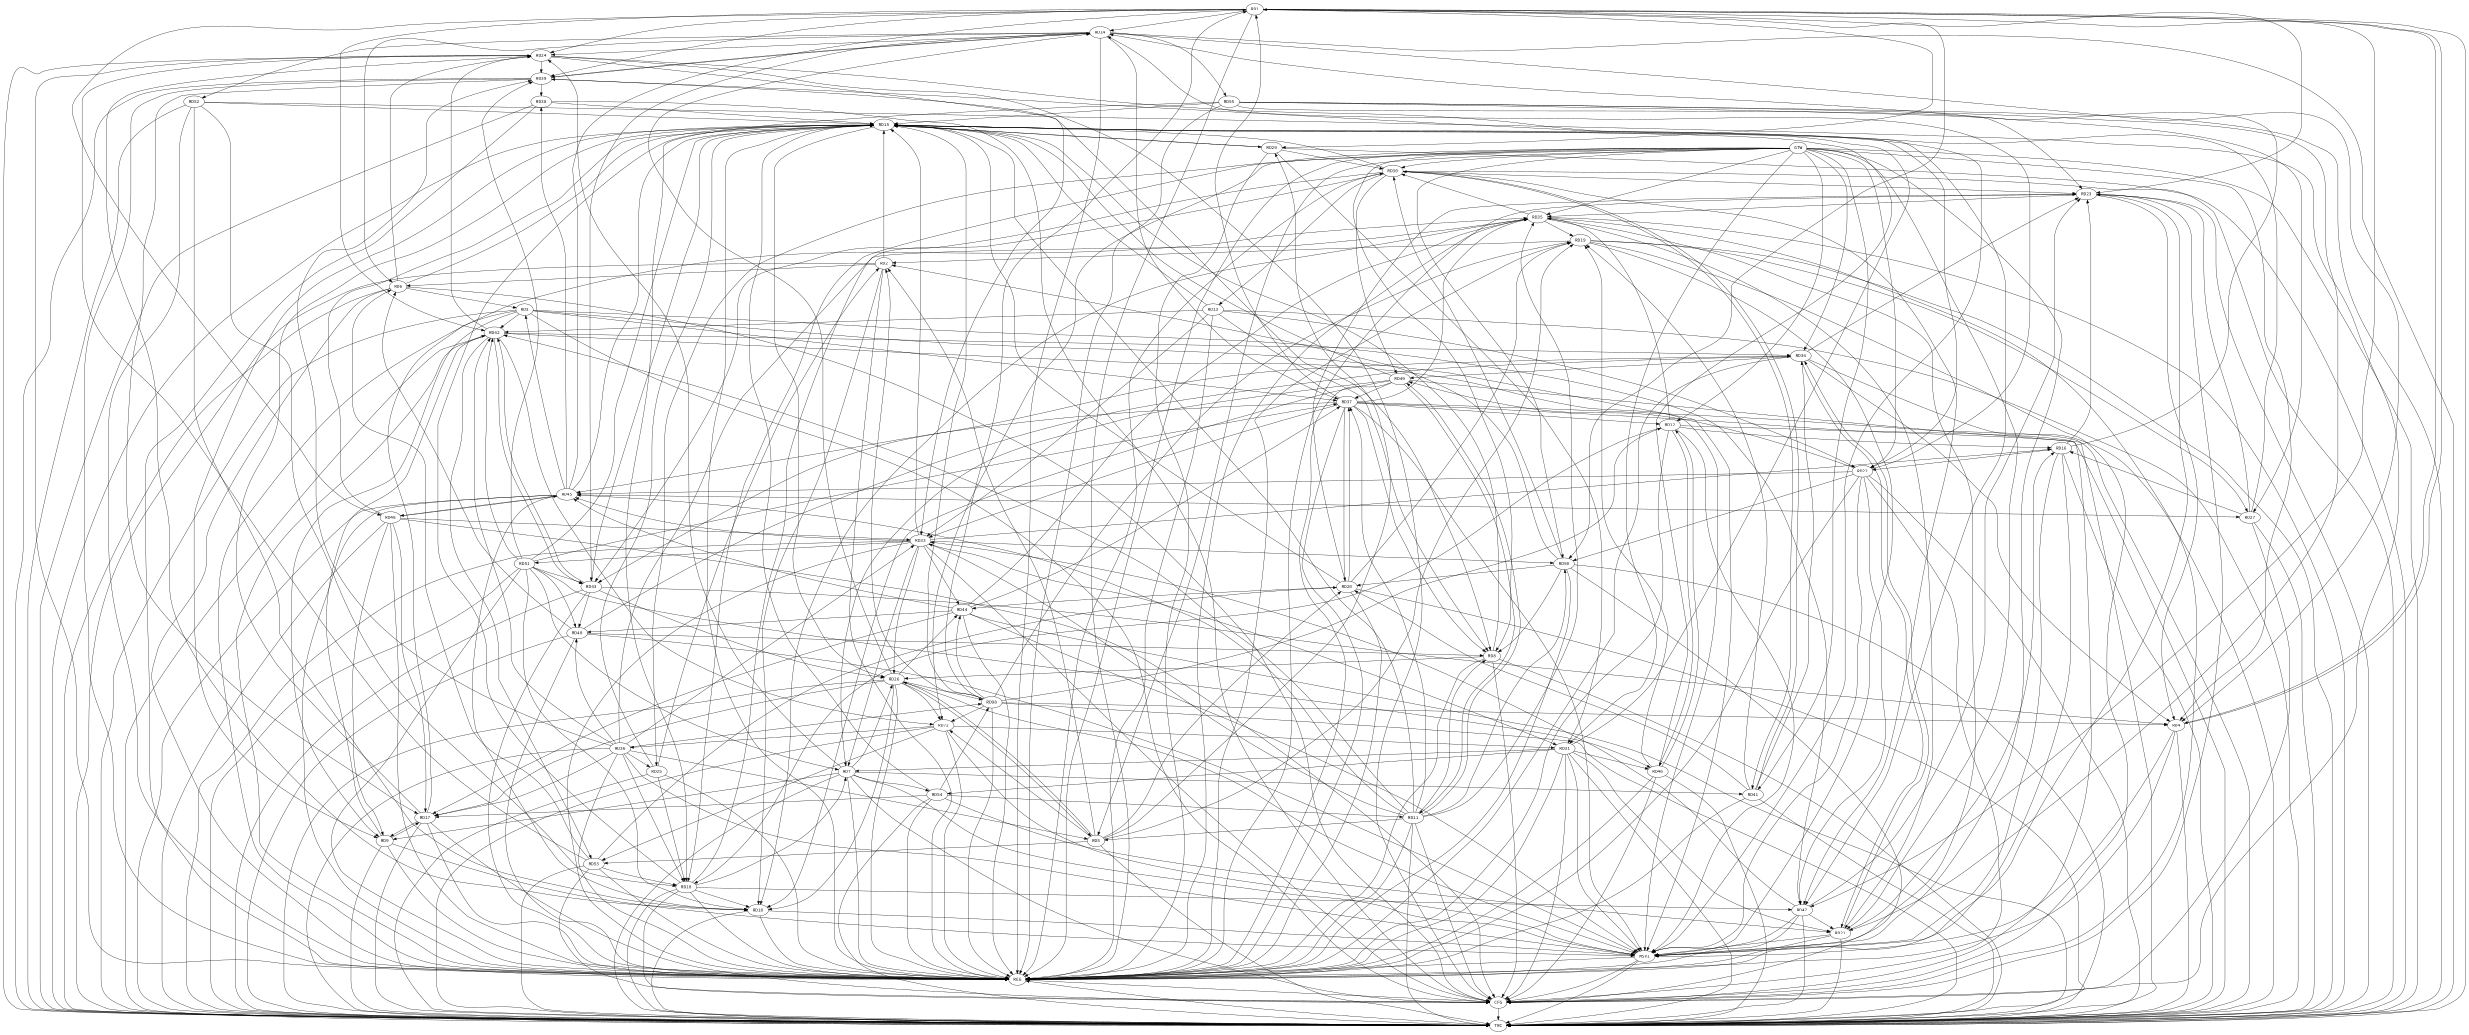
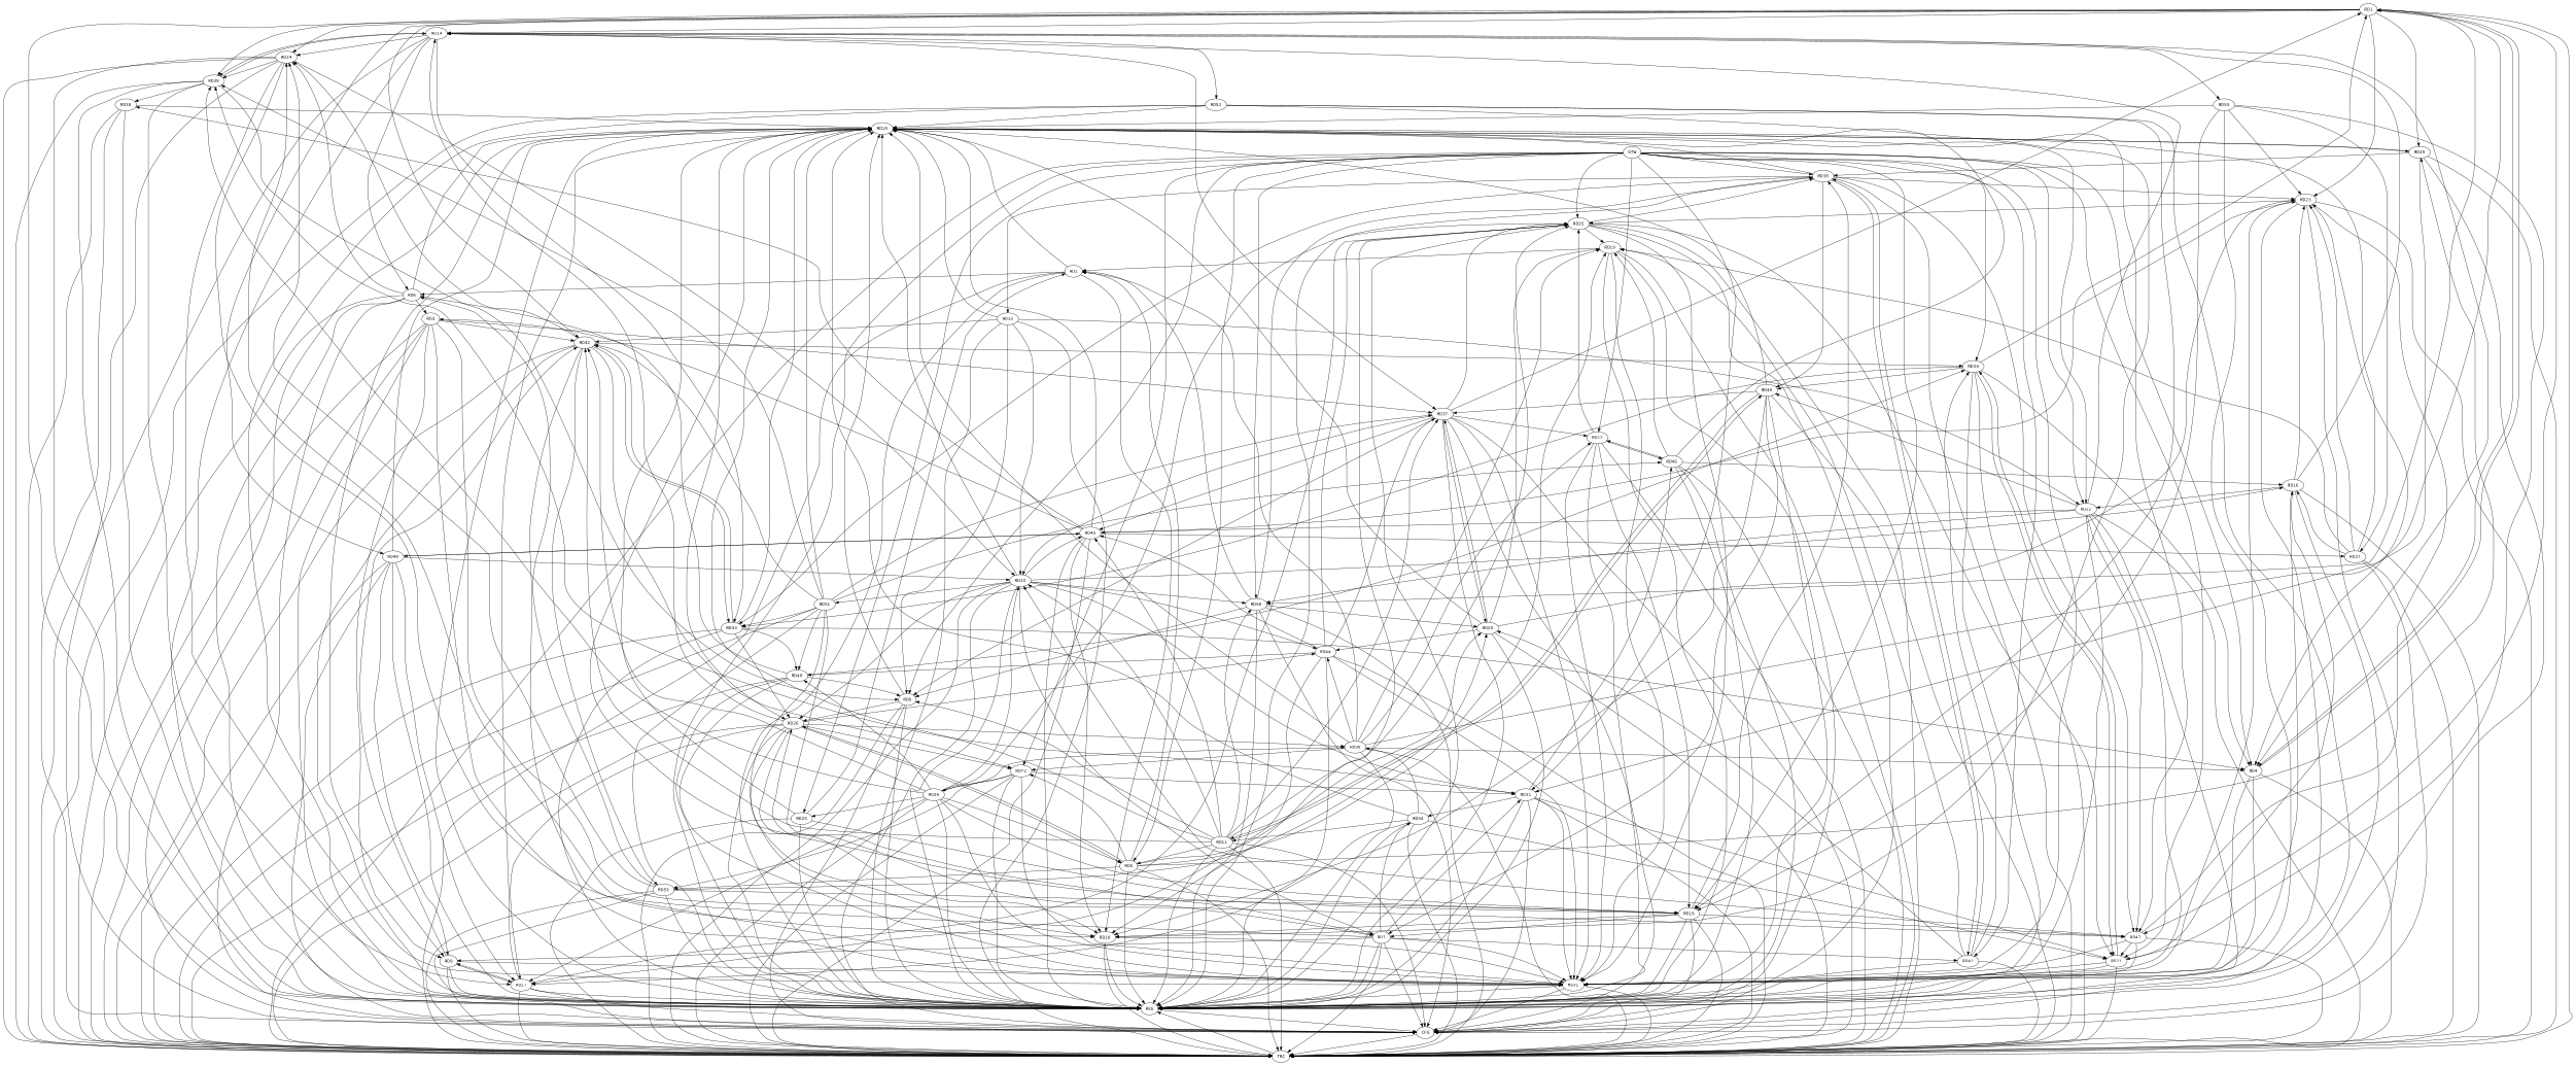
  strict digraph {
    fontname="Source Code Pro"
    node [fontname="Source Code Pro"]
    edge [fontname="Source Code Pro"]
    n1 [label=RD1]
    n2 [label=RD4]
    n3 [label=RD14]
    n4 [label=RD23]
    n5 [label=RD24]
    n6 [label=RD29]
    n7 [label=RD39]
    n8 [label=RD42]
    n9 [label=RD47]
    n10 [label=RD48]
    n11 [label=RD50]
    n12 [label=REG]
    n13 [label=TRC]
    n14 [label=MSV1]
    n15 [label=RD6]
    n16 [label=RD37]
    n17 [label=RD43]
    n18 [label=RD52]
    n19 [label=RD55]
    n20 [label=CFG]
    n21 [label=RD35]
    n22 [label=RD10]
    n23 [label=RD33]
    n24 [label=RD15]
    n25 [label=RD31]
    n26 [label=RD30]
    n27 [label=RD8]
    n28 [label=RD17]
    n29 [label=RD38]
    n30 [label=RD72]
    n31 [label=RD53]
    n32 [label=RD34]
    n33 [label=RD21]
    n34 [label=RD9]
    n35 [label=RD45]
    n36 [label=RD2]
    n37 [label=RD20]
    n38 [label=RD3]
    n39 [label=RD26]
    n40 [label=RD22]
    n41 [label=RD12]
    n42 [label=RD5]
    n43 [label=RD19]
    n44 [label=RD44]
    n45 [label=RD98]
    n46 [label=RD36]
    n47 [label=RD18]
    n48 [label=RD7]
    n49 [label=RD41]
    n50 [label=RD54]
    n51 [label=RD46]
    n52 [label=RD11]
    n53 [label=RD49]
    n54 [label=RD16]
    n55 [label=RD51]
    n56 [label=RD27]
    n57 [label=RD13]
    n58 [label=RD40]
    n59 [label=RD25]
    n60 [label=GTW]
    n1 -> n2
    n1 -> n3
    n1 -> n4
    n1 -> n5
    n1 -> n6
    n1 -> n7
    n1 -> n8
    n1 -> n9
    n1 -> n10
    n1 -> n11
    n1 -> n12
    n1 -> n13
    n2 -> n1
    n2 -> n12
    n2 -> n13
    n2 -> n14
    n3 -> n2
    n3 -> n5
    n3 -> n7
    n3 -> n12
    n3 -> n13
    n3 -> n15
    n3 -> n16
    n3 -> n17
    n3 -> n18
    n3 -> n19
    n4 -> n2
    n4 -> n12
    n4 -> n13
    n4 -> n14
    n4 -> n20
    n4 -> n21
    n5 -> n7
    n5 -> n12
    n5 -> n13
    n5 -> n14
    n5 -> n20
    n5 -> n22
    n5 -> n23
    n6 -> n12
    n6 -> n13
    n6 -> n24
    n6 -> n25
    n6 -> n26
    n7 -> n3
    n7 -> n12
    n7 -> n13
    n7 -> n27
    n7 -> n28
    n7 -> n29
    n8 -> n5
    n8 -> n12
    n8 -> n13
    n8 -> n14
    n8 -> n17
    n8 -> n30
    n8 -> n31
    n8 -> n32
    n9 -> n4
    n9 -> n12
    n9 -> n13
    n9 -> n14
    n9 -> n23
    n9 -> n33
    n10 -> n12
    n10 -> n13
    n10 -> n20
    n10 -> n23
    n10 -> n24
    n10 -> n28
    n10 -> n34
    n10 -> n35
    n11 -> n12
    n11 -> n13
    n11 -> n20
    n11 -> n26
    n11 -> n27
    n11 -> n36
    n11 -> n37
    n12 -> n20
    n13 -> n12
    n14 -> n12
    n14 -> n13
    n14 -> n20
    n15 -> n5
    n15 -> n12
    n15 -> n13
    n15 -> n20
    n15 -> n24
    n15 -> n38
    n16 -> n1
    n16 -> n12
    n16 -> n13
    n16 -> n14
    n16 -> n20
    n16 -> n21
    n16 -> n23
    n16 -> n27
    n16 -> n35
    n16 -> n37
    n16 -> n41
    n17 -> n2
    n17 -> n8
    n17 -> n12
    n17 -> n13
    n17 -> n24
    n17 -> n39
    n17 -> n58
    n18 -> n12
    n18 -> n13
    n18 -> n20
    n18 -> n22
    n18 -> n24
    n18 -> n47
    n19 -> n4
    n19 -> n12
-   n19 -> n13
    n19 -> n24
    n19 -> n33
    n19 -> n47
    n19 -> n56
    n20 -> n13
    n21 -> n12
    n21 -> n13
    n21 -> n14
    n21 -> n20
    n21 -> n22
    n21 -> n26
    n21 -> n33
    n21 -> n43
    n22 -> n12
    n22 -> n13
    n22 -> n14
    n23 -> n11
    n23 -> n12
    n23 -> n13
    n23 -> n20
    n23 -> n24
    n23 -> n25
    n23 -> n35
    n23 -> n39
    n23 -> n44
    n23 -> n48
    n23 -> n54
    n23 -> n55
    n24 -> n6
    n24 -> n9
    n24 -> n12
    n24 -> n13
    n24 -> n34
    n24 -> n39
    n24 -> n40
    n25 -> n7
    n25 -> n12
    n25 -> n13
    n25 -> n14
    n25 -> n20
    n25 -> n33
    n25 -> n50
    n25 -> n51
    n26 -> n4
    n26 -> n9
    n26 -> n12
    n26 -> n13
    n26 -> n17
    n26 -> n24
    n26 -> n49
    n26 -> n53
    n26 -> n57
    n27 -> n12
    n27 -> n13
    n27 -> n20
    n27 -> n24
    n27 -> n39
    n28 -> n12
    n28 -> n13
    n28 -> n20
    n28 -> n21
    n28 -> n24
    n28 -> n34
    n29 -> n12
    n29 -> n13
    n29 -> n20
    n29 -> n24
    n30 -> n12
    n30 -> n13
    n30 -> n14
    n30 -> n25
    n30 -> n31
    n30 -> n46
    n31 -> n5
    n31 -> n12
    n31 -> n13
    n31 -> n15
    n31 -> n20
    n31 -> n37
    n31 -> n47
    n32 -> n2
    n32 -> n4
    n32 -> n12
    n32 -> n13
    n32 -> n17
    n32 -> n33
    n32 -> n53
    n33 -> n12
    n33 -> n13
    n33 -> n14
    n33 -> n32
    n33 -> n54
    n34 -> n8
    n34 -> n12
    n34 -> n13
    n34 -> n14
    n34 -> n28
    n35 -> n1
    n35 -> n10
    n35 -> n12
    n35 -> n13
    n35 -> n22
    n35 -> n24
    n35 -> n29
    n35 -> n38
    n35 -> n56
    n36 -> n12
    n36 -> n13
    n36 -> n15
    n36 -> n22
    n36 -> n24
    n37 -> n4
    n37 -> n12
    n37 -> n13
    n37 -> n16
    n37 -> n24
    n37 -> n43
    n37 -> n44
    n38 -> n8
    n38 -> n9
    n38 -> n12
    n38 -> n13
    n38 -> n14
    n38 -> n16
    n38 -> n20
    n38 -> n34
    n39 -> n3
    n39 -> n12
    n39 -> n13
    n39 -> n14
    n39 -> n22
    n39 -> n28
    n39 -> n30
    n39 -> n42
    n39 -> n44
    n39 -> n45
    n40 -> n3
    n40 -> n9
    n40 -> n11
    n40 -> n12
    n40 -> n13
    n40 -> n14
    n40 -> n20
    n40 -> n35
    n40 -> n53
    n41 -> n12
    n41 -> n13
    n41 -> n14
    n41 -> n21
    n41 -> n47
    n41 -> n51
    n42 -> n6
+   n42 -> n12
    n42 -> n13
    n42 -> n30
    n42 -> n31
    n42 -> n36
    n42 -> n37
    n42 -> n39
    n42 -> n43
    n43 -> n12
    n43 -> n13
    n43 -> n14
    n43 -> n20
    n43 -> n36
    n44 -> n12
    n44 -> n13
    n44 -> n14
    n44 -> n16
    n44 -> n21
    n44 -> n28
    n44 -> n35
    n44 -> n58
    n45 -> n1
    n45 -> n2
    n45 -> n12
    n45 -> n13
    n45 -> n24
    n45 -> n30
    n45 -> n36
    n45 -> n41
    n45 -> n43
    n45 -> n44
    n46 -> n7
    n46 -> n8
    n46 -> n12
    n46 -> n13
    n46 -> n14
    n46 -> n21
    n46 -> n23
    n46 -> n28
    n46 -> n42
    n46 -> n45
    n46 -> n47
    n46 -> n58
    n46 -> n59
    n47 -> n9
    n47 -> n12
    n47 -> n13
    n47 -> n20
    n47 -> n22
    n47 -> n24
    n47 -> n26
    n47 -> n48
    n48 -> n5
    n48 -> n12
    n48 -> n13
    n48 -> n14
    n48 -> n20
-   n25 -> n48
+   n48 -> n25
    n48 -> n34
    n48 -> n39
    n48 -> n49
    n48 -> n50
    n49 -> n12
    n49 -> n13
    n49 -> n26
    n49 -> n32
    n49 -> n37
    n49 -> n43
    n50 -> n12
    n50 -> n13
    n50 -> n24
    n50 -> n28
    n50 -> n33
    n50 -> n45
    n50 -> n52
    n51 -> n12
    n51 -> n13
    n51 -> n20
    n51 -> n24
    n51 -> n41
    n51 -> n43
-   n41 -> n54
+   n51 -> n54
    n52 -> n8
    n52 -> n11
    n52 -> n12
    n52 -> n13
    n52 -> n16
    n52 -> n20
    n52 -> n21
    n52 -> n23
    n52 -> n24
    n52 -> n27
    n52 -> n35
    n52 -> n42
    n52 -> n53
    n53 -> n12
    n53 -> n13
    n53 -> n16
    n53 -> n22
    n53 -> n24
    n53 -> n48
    n53 -> n52
    n54 -> n3
    n54 -> n4
    n54 -> n12
    n54 -> n13
    n54 -> n14
    n54 -> n40
    n55 -> n7
    n55 -> n8
    n55 -> n12
    n55 -> n13
    n55 -> n16
    n55 -> n17
    n55 -> n22
    n55 -> n24
    n55 -> n48
    n55 -> n51
    n55 -> n58
    n56 -> n4
    n56 -> n13
    n56 -> n20
    n56 -> n24
-   n43 -> n56
+   n56 -> n43
    n56 -> n54
    n57 -> n8
    n57 -> n12
    n57 -> n13
    n57 -> n23
    n57 -> n24
    n57 -> n27
    n57 -> n40
    n58 -> n12
    n58 -> n13
    n58 -> n14
    n58 -> n15
    n58 -> n27
    n58 -> n32
    n59 -> n12
    n59 -> n13
    n59 -> n24
    n59 -> n36
    n59 -> n47
    n60 -> n2
    n60 -> n11
    n60 -> n12
    n60 -> n13
    n60 -> n14
    n60 -> n21
    n60 -> n25
    n60 -> n26
    n60 -> n27
    n60 -> n30
    n60 -> n32
    n60 -> n33
    n60 -> n40
    n60 -> n41
    n60 -> n42
    n60 -> n47
    n60 -> n49
    n60 -> n59
  }
